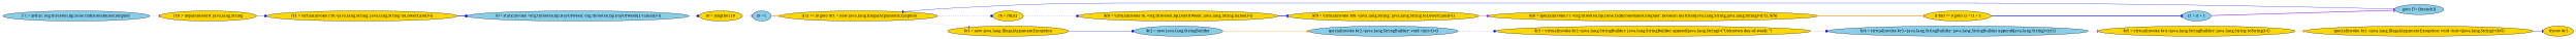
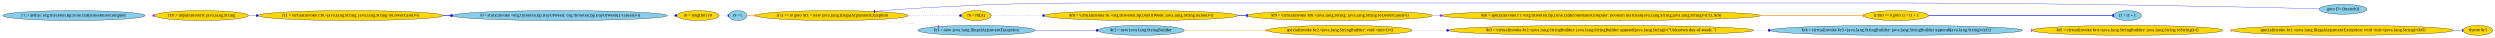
  digraph {
    fontname="Noto Serif"
    rankdir=LR
    node [fillcolor=gold fontname="Noto Serif" style=filled]
    edge [arrowhead=dot color=blue fontname="Noto Serif" style=dotted]
    "r7 := @this: org.threeten.bp.zone.TzdbZoneRulesCompiler" [fillcolor=skyblue]
    "r10 := @parameter0: java.lang.String"
    "r11 = virtualinvoke r10.<java.lang.String: java.lang.String toLowerCase()>()"
    "r0 = staticinvoke <org.threeten.bp.DayOfWeek: org.threeten.bp.DayOfWeek[] values()>()" [fillcolor=skyblue]
    "i0 = lengthof r0"
    n6 [fillcolor=skyblue label="i9 = 0"]
    "if i1 >= i0 goto $r1 = new java.lang.IllegalArgumentException"
    "r6 = r0[i1]"
-   "$r1 = new java.lang.IllegalArgumentException"
+   "$r1 = new java.lang.IllegalArgumentException" [fillcolor=skyblue]
    "$r8 = virtualinvoke r6.<org.threeten.bp.DayOfWeek: java.lang.String name()>()"
    "$r2 = new java.lang.StringBuilder" [fillcolor=skyblue]
    "$r9 = virtualinvoke $r8.<java.lang.String: java.lang.String toLowerCase()>()"
    "$z0 = specialinvoke r7.<org.threeten.bp.zone.TzdbZoneRulesCompiler: boolean matches(java.lang.String,java.lang.String)>(r11, $r9)"
    "if $z0 == 0 goto i1 = i1 + 1"
    "i1 = i1 + 1" [fillcolor=skyblue]
    "goto [?= (branch)]" [fillcolor=skyblue]
-   "specialinvoke $r2.<java.lang.StringBuilder: void <init>()>()" [fillcolor=skyblue]
+   "specialinvoke $r2.<java.lang.StringBuilder: void <init>()>()"
    "$r3 = virtualinvoke $r2.<java.lang.StringBuilder: java.lang.StringBuilder append(java.lang.String)>(\"Unknown day-of-week: \")"
    "$r4 = virtualinvoke $r3.<java.lang.StringBuilder: java.lang.StringBuilder append(java.lang.String)>(r11)" [fillcolor=skyblue]
    "$r5 = virtualinvoke $r4.<java.lang.StringBuilder: java.lang.String toString()>()"
    "specialinvoke $r1.<java.lang.IllegalArgumentException: void <init>(java.lang.String)>($r5)"
    "throw $r1"
-   "r7 := @this: org.threeten.bp.zone.TzdbZoneRulesCompiler" -> "r10 := @parameter0: java.lang.String" [arrowhead=tee color=purple]
+   "r7 := @this: org.threeten.bp.zone.TzdbZoneRulesCompiler" -> "r10 := @parameter0: java.lang.String" [color=purple]
    "r10 := @parameter0: java.lang.String" -> "r11 = virtualinvoke r10.<java.lang.String: java.lang.String toLowerCase()>()" [style=solid]
    "r11 = virtualinvoke r10.<java.lang.String: java.lang.String toLowerCase()>()" -> "r0 = staticinvoke <org.threeten.bp.DayOfWeek: org.threeten.bp.DayOfWeek[] values()>()" [style=bold]
    "r0 = staticinvoke <org.threeten.bp.DayOfWeek: org.threeten.bp.DayOfWeek[] values()>()" -> "i0 = lengthof r0"
-   "i0 = lengthof r0" -> n6 [arrowhead=tee color=purple]
+   "i0 = lengthof r0" -> n6 [arrowhead=tee]
    n6 -> "if i1 >= i0 goto $r1 = new java.lang.IllegalArgumentException" [color=darkorange style=bold]
    "if i1 >= i0 goto $r1 = new java.lang.IllegalArgumentException" -> "r6 = r0[i1]"
    "if i1 >= i0 goto $r1 = new java.lang.IllegalArgumentException" -> "$r1 = new java.lang.IllegalArgumentException" [arrowhead=tee color=purple]
    "r6 = r0[i1]" -> "$r8 = virtualinvoke r6.<org.threeten.bp.DayOfWeek: java.lang.String name()>()"
    "$r1 = new java.lang.IllegalArgumentException" -> "$r2 = new java.lang.StringBuilder" [style=solid]
    "$r8 = virtualinvoke r6.<org.threeten.bp.DayOfWeek: java.lang.String name()>()" -> "$r9 = virtualinvoke $r8.<java.lang.String: java.lang.String toLowerCase()>()" [arrowhead=tee style=bold]
    "$r2 = new java.lang.StringBuilder" -> "specialinvoke $r2.<java.lang.StringBuilder: void <init>()>()" [color=darkorange style=solid]
    "$r9 = virtualinvoke $r8.<java.lang.String: java.lang.String toLowerCase()>()" -> "$z0 = specialinvoke r7.<org.threeten.bp.zone.TzdbZoneRulesCompiler: boolean matches(java.lang.String,java.lang.String)>(r11, $r9)" [color=purple style=solid]
    "$z0 = specialinvoke r7.<org.threeten.bp.zone.TzdbZoneRulesCompiler: boolean matches(java.lang.String,java.lang.String)>(r11, $r9)" -> "if $z0 == 0 goto i1 = i1 + 1" [arrowhead=tee color=darkorange style=bold]
    "if $z0 == 0 goto i1 = i1 + 1" -> "i1 = i1 + 1" [arrowhead=tee style=bold]
-   "i1 = i1 + 1" -> "goto [?= (branch)]" [arrowhead=tee color=purple style=bold]
    "goto [?= (branch)]" -> "if i1 >= i0 goto $r1 = new java.lang.IllegalArgumentException" [arrowhead=tee style=solid]
    "specialinvoke $r2.<java.lang.StringBuilder: void <init>()>()" -> "$r3 = virtualinvoke $r2.<java.lang.StringBuilder: java.lang.StringBuilder append(java.lang.String)>(\"Unknown day-of-week: \")"
    "$r3 = virtualinvoke $r2.<java.lang.StringBuilder: java.lang.StringBuilder append(java.lang.String)>(\"Unknown day-of-week: \")" -> "$r4 = virtualinvoke $r3.<java.lang.StringBuilder: java.lang.StringBuilder append(java.lang.String)>(r11)"
    "$r4 = virtualinvoke $r3.<java.lang.StringBuilder: java.lang.StringBuilder append(java.lang.String)>(r11)" -> "$r5 = virtualinvoke $r4.<java.lang.StringBuilder: java.lang.String toString()>()" [arrowhead=tee color=purple]
    "$r5 = virtualinvoke $r4.<java.lang.StringBuilder: java.lang.String toString()>()" -> "specialinvoke $r1.<java.lang.IllegalArgumentException: void <init>(java.lang.String)>($r5)" [color=darkorange]
    "specialinvoke $r1.<java.lang.IllegalArgumentException: void <init>(java.lang.String)>($r5)" -> "throw $r1" [arrowhead=tee style=solid]
  }
